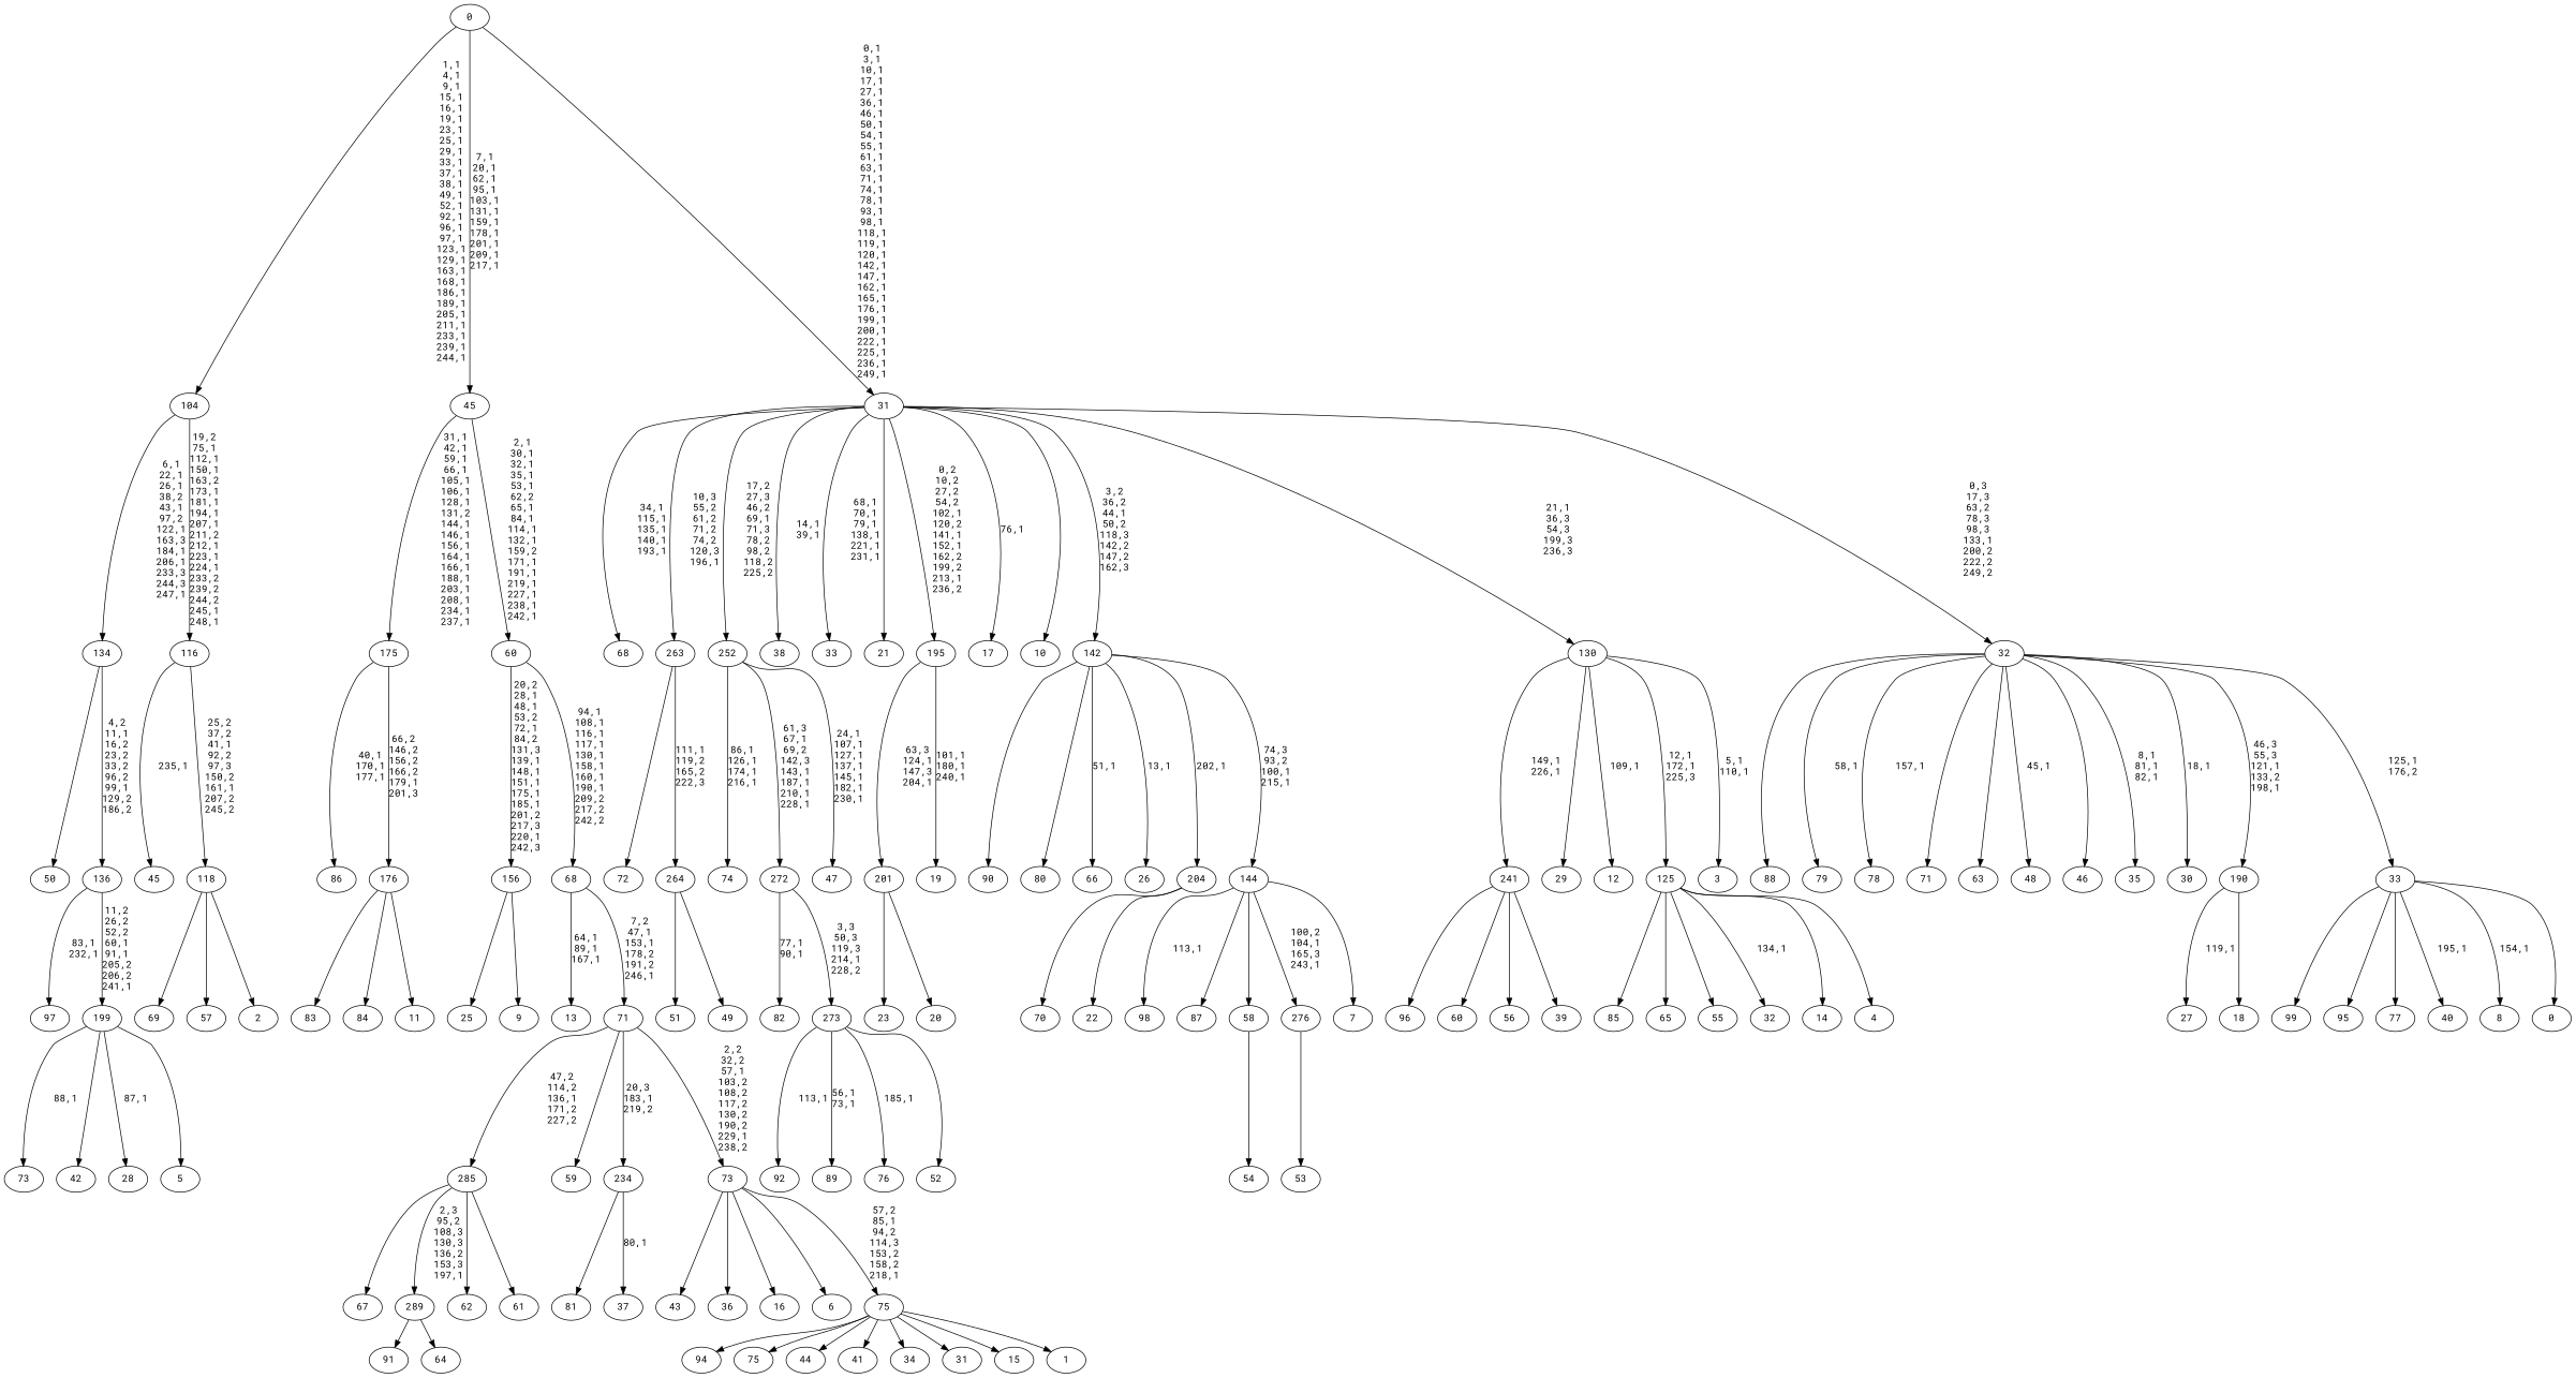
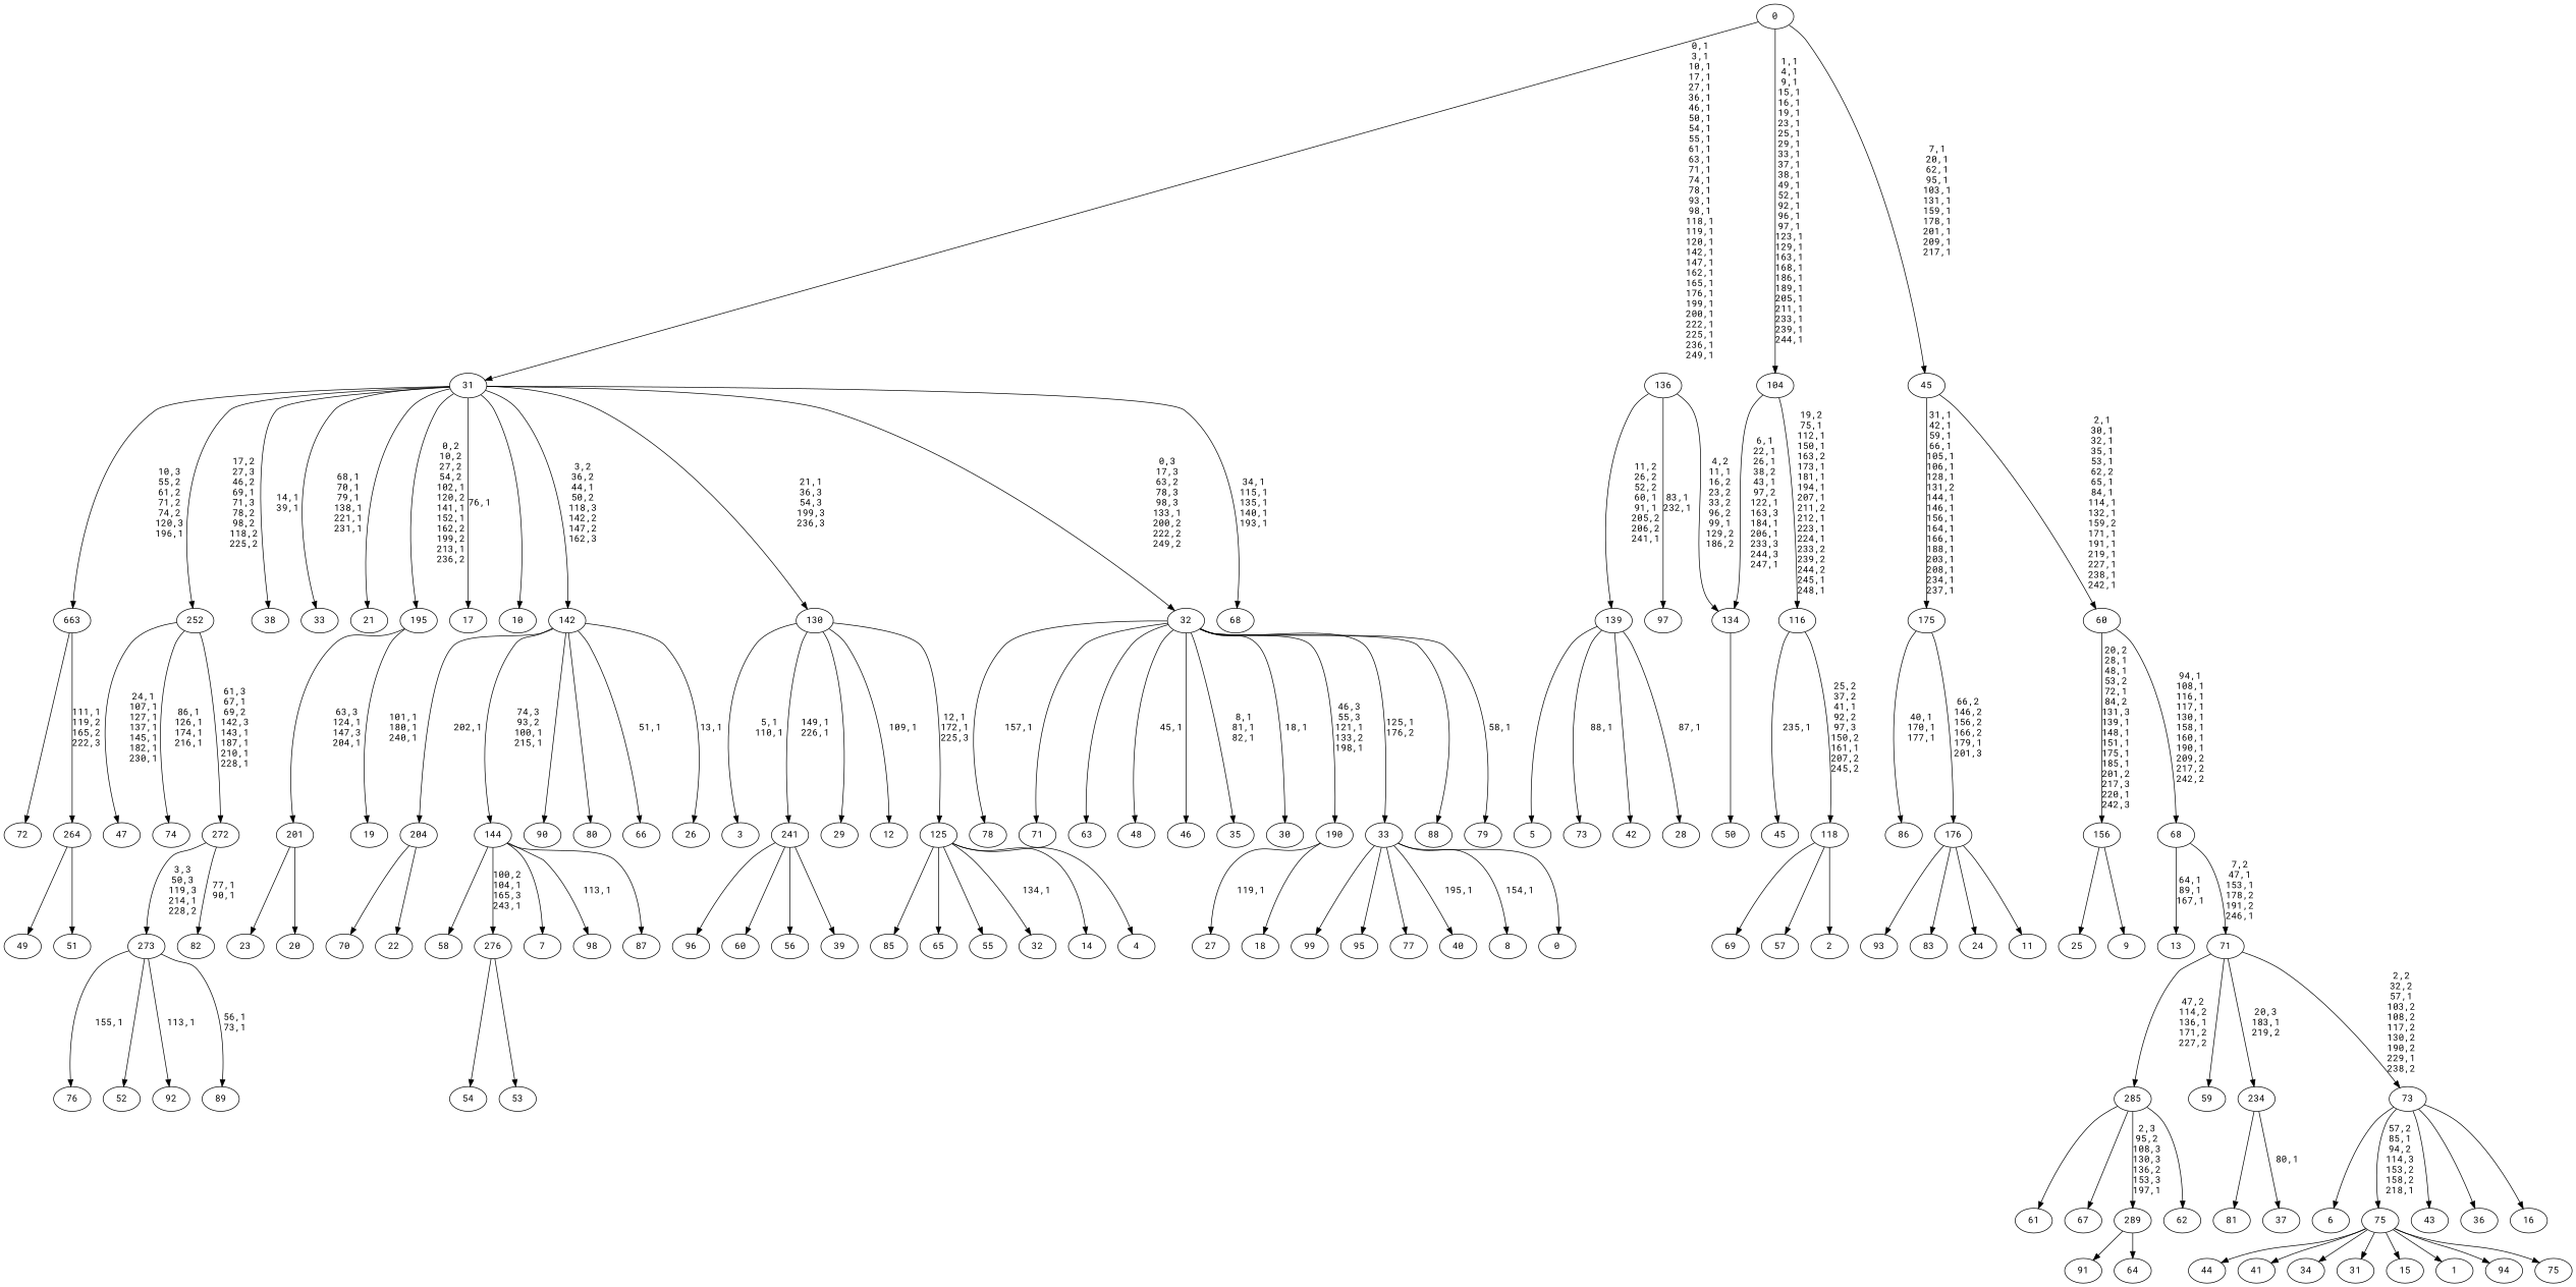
  digraph {
    fontname="Roboto Mono"
    node [fontname="Roboto Mono"]
    edge [fontname="Roboto Mono"]
    n1 [label=99]
    n2 [label=98]
    n3 [label=97]
    n4 [label=96]
    n5 [label=95]
    n6 [label=94]
+   n7 [label=93]
    n8 [label=92]
    n9 [label=91]
    n10 [label=90]
    n11 [label=89]
    n12 [label=88]
    n13 [label=87]
    n14 [label=86]
    n15 [label=85]
    n16 [label=83]
    n17 [label=82]
    n18 [label=81]
    n19 [label=80]
    n20 [label=79]
    n21 [label=78]
    n22 [label=77]
    n23 [label=76]
    n24 [label=75]
    n25 [label=74]
    n26 [label=73]
    n27 [label=72]
    n28 [label=71]
    n29 [label=70]
    n30 [label=69]
    n31 [label=68]
    n32 [label=67]
    n33 [label=66]
    n34 [label=65]
    n35 [label=64]
    289
    n37 [label=63]
    n38 [label=62]
    n39 [label=61]
    285
    n41 [label=60]
    n42 [label=59]
    n43 [label=58]
    n44 [label=57]
    n45 [label=56]
    n46 [label=55]
    n47 [label=54]
    n48 [label=53]
    276
    n50 [label=52]
    273
    272
    n53 [label=51]
    n54 [label=50]
    n55 [label=49]
    264
-   263
+   263 [label=663]
    n58 [label=48]
    n59 [label=47]
    252
    n61 [label=46]
    n62 [label=45]
    n63 [label=44]
    n64 [label=43]
    n65 [label=42]
    n66 [label=41]
    n67 [label=40]
    n68 [label=39]
    241
    n70 [label=38]
    n71 [label=37]
    234
    n73 [label=36]
    n74 [label=35]
    n75 [label=34]
    n76 [label=33]
    n77 [label=32]
    n78 [label=31]
    n79 [label=30]
    n80 [label=29]
    n81 [label=28]
    n82 [label=27]
    n83 [label=26]
    n84 [label=25]
-   n85 [label=84]
+   n85 [label=24]
    n86 [label=23]
    n87 [label=22]
    204
    n89 [label=21]
    n90 [label=20]
    201
    n92 [label=19]
    195
    n94 [label=18]
    190
    n96 [label=17]
    n97 [label=16]
    n98 [label=15]
    n99 [label=14]
    n100 [label=13]
    n101 [label=12]
    n102 [label=11]
    176
    175
    n105 [label=10]
    n106 [label=9]
    156
    n108 [label=8]
    n109 [label=7]
    144
    142
    n112 [label=6]
    n113 [label=5]
-   139 [label=199]
+   139
    136
    134
    n117 [label=4]
    125
    n119 [label=3]
    n120 [label=130]
    n121 [label=2]
    118
    116
    104
    n125 [label=1]
    75
    73
    71
    68
    60
    45
    n132 [label=0]
    33
    32
    31
    0
    289 -> n9
    289 -> n35
    285 -> n32
    285 -> 289 [label="2,3\n95,2\n108,3\n130,3\n136,2\n153,3\n197,1"]
    285 -> n38
    285 -> n39
-   n43 -> n47
+   276 -> n47
    276 -> n48
    273 -> n8 [label="113,1"]
    273 -> n11 [label="56,1\n73,1"]
-   273 -> n23 [label="185,1"]
+   273 -> n23 [label="155,1"]
    273 -> n50
    272 -> n17 [label="77,1\n90,1"]
    272 -> 273 [label="3,3\n50,3\n119,3\n214,1\n228,2"]
    264 -> n53
    264 -> n55
    263 -> n27
    263 -> 264 [label="111,1\n119,2\n165,2\n222,3"]
    252 -> n25 [label="86,1\n126,1\n174,1\n216,1"]
    252 -> 272 [label="61,3\n67,1\n69,2\n142,3\n143,1\n187,1\n210,1\n228,1"]
    252 -> n59 [label="24,1\n107,1\n127,1\n137,1\n145,1\n182,1\n230,1"]
    241 -> n4
    241 -> n41
    241 -> n45
    241 -> n68
    234 -> n18
    234 -> n71 [label="80,1"]
    204 -> n29
    204 -> n87
    201 -> n86
    201 -> n90
    195 -> 201 [label="63,3\n124,1\n147,3\n204,1"]
    195 -> n92 [label="101,1\n180,1\n240,1"]
    190 -> n82 [label="119,1"]
    190 -> n94
+   176 -> n7
    176 -> n16
    176 -> n85
    176 -> n102
    175 -> n14 [label="40,1\n170,1\n177,1"]
    175 -> 176 [label="66,2\n146,2\n156,2\n166,2\n179,1\n201,3"]
    156 -> n84
    156 -> n106
    144 -> n2 [label="113,1"]
    144 -> n13
    144 -> n43
    144 -> 276 [label="100,2\n104,1\n165,3\n243,1"]
    144 -> n109
    142 -> n10
    142 -> n19
    142 -> n33 [label="51,1"]
    142 -> n83 [label="13,1"]
    142 -> 204 [label="202,1"]
    142 -> 144 [label="74,3\n93,2\n100,1\n215,1"]
    139 -> n26 [label="88,1"]
    139 -> n65
    139 -> n81 [label="87,1"]
    139 -> n113
    136 -> n3 [label="83,1\n232,1"]
    136 -> 139 [label="11,2\n26,2\n52,2\n60,1\n91,1\n205,2\n206,2\n241,1"]
    134 -> n54
-   134 -> 136 [label="4,2\n11,1\n16,2\n23,2\n33,2\n96,2\n99,1\n129,2\n186,2"]
+   136 -> 134 [label="4,2\n11,1\n16,2\n23,2\n33,2\n96,2\n99,1\n129,2\n186,2"]
    125 -> n15
    125 -> n34
    125 -> n46
    125 -> n77 [label="134,1"]
    125 -> n99
    125 -> n117
    n120 -> 241 [label="149,1\n226,1"]
    n120 -> n80
    n120 -> n101 [label="109,1"]
    n120 -> 125 [label="12,1\n172,1\n225,3"]
    n120 -> n119 [label="5,1\n110,1"]
    118 -> n30
    118 -> n44
    118 -> n121
    116 -> n62 [label="235,1"]
    116 -> 118 [label="25,2\n37,2\n41,1\n92,2\n97,3\n150,2\n161,1\n207,2\n245,2"]
    104 -> 134 [label="6,1\n22,1\n26,1\n38,2\n43,1\n97,2\n122,1\n163,3\n184,1\n206,1\n233,3\n244,3\n247,1"]
    104 -> 116 [label="19,2\n75,1\n112,1\n150,1\n163,2\n173,1\n181,1\n194,1\n207,1\n211,2\n212,1\n223,1\n224,1\n233,2\n239,2\n244,2\n245,1\n248,1"]
    75 -> n6
    75 -> n24
    75 -> n63
    75 -> n66
    75 -> n75
    75 -> n78
    75 -> n98
    75 -> n125
    73 -> n64
    73 -> n73
    73 -> n97
    73 -> n112
    73 -> 75 [label="57,2\n85,1\n94,2\n114,3\n153,2\n158,2\n218,1"]
    71 -> 285 [label="47,2\n114,2\n136,1\n171,2\n227,2"]
    71 -> n42
    71 -> 234 [label="20,3\n183,1\n219,2"]
    71 -> 73 [label="2,2\n32,2\n57,1\n103,2\n108,2\n117,2\n130,2\n190,2\n229,1\n238,2"]
    68 -> n100 [label="64,1\n89,1\n167,1"]
    68 -> 71 [label="7,2\n47,1\n153,1\n178,2\n191,2\n246,1"]
    60 -> 156 [label="20,2\n28,1\n48,1\n53,2\n72,1\n84,2\n131,3\n139,1\n148,1\n151,1\n175,1\n185,1\n201,2\n217,3\n220,1\n242,3"]
    60 -> 68 [label="94,1\n108,1\n116,1\n117,1\n130,1\n158,1\n160,1\n190,1\n209,2\n217,2\n242,2"]
    45 -> 175 [label="31,1\n42,1\n59,1\n66,1\n105,1\n106,1\n128,1\n131,2\n144,1\n146,1\n156,1\n164,1\n166,1\n188,1\n203,1\n208,1\n234,1\n237,1"]
    45 -> 60 [label="2,1\n30,1\n32,1\n35,1\n53,1\n62,2\n65,1\n84,1\n114,1\n132,1\n159,2\n171,1\n191,1\n219,1\n227,1\n238,1\n242,1"]
    33 -> n1
    33 -> n5
    33 -> n22
    33 -> n67 [label="195,1"]
    33 -> n108 [label="154,1"]
    33 -> n132
    32 -> n12
    32 -> n20 [label="58,1"]
    32 -> n21 [label="157,1"]
    32 -> n28
    32 -> n37
    32 -> n58 [label="45,1"]
    32 -> n61
    32 -> n74 [label="8,1\n81,1\n82,1"]
    32 -> n79 [label="18,1"]
    32 -> 190 [label="46,3\n55,3\n121,1\n133,2\n198,1"]
    32 -> 33 [label="125,1\n176,2"]
    31 -> n31 [label="34,1\n115,1\n135,1\n140,1\n193,1"]
    31 -> 263 [label="10,3\n55,2\n61,2\n71,2\n74,2\n120,3\n196,1"]
    31 -> 252 [label="17,2\n27,3\n46,2\n69,1\n71,3\n78,2\n98,2\n118,2\n225,2"]
    31 -> n70 [label="14,1\n39,1"]
    31 -> n76 [label="68,1\n70,1\n79,1\n138,1\n221,1\n231,1"]
    31 -> n89
    31 -> 195 [label="0,2\n10,2\n27,2\n54,2\n102,1\n120,2\n141,1\n152,1\n162,2\n199,2\n213,1\n236,2"]
    31 -> n96 [label="76,1"]
    31 -> n105
    31 -> 142 [label="3,2\n36,2\n44,1\n50,2\n118,3\n142,2\n147,2\n162,3"]
    31 -> n120 [label="21,1\n36,3\n54,3\n199,3\n236,3"]
    31 -> 32 [label="0,3\n17,3\n63,2\n78,3\n98,3\n133,1\n200,2\n222,2\n249,2"]
    0 -> 104 [label="1,1\n4,1\n9,1\n15,1\n16,1\n19,1\n23,1\n25,1\n29,1\n33,1\n37,1\n38,1\n49,1\n52,1\n92,1\n96,1\n97,1\n123,1\n129,1\n163,1\n168,1\n186,1\n189,1\n205,1\n211,1\n233,1\n239,1\n244,1"]
    0 -> 45 [label="7,1\n20,1\n62,1\n95,1\n103,1\n131,1\n159,1\n178,1\n201,1\n209,1\n217,1"]
    0 -> 31 [label="0,1\n3,1\n10,1\n17,1\n27,1\n36,1\n46,1\n50,1\n54,1\n55,1\n61,1\n63,1\n71,1\n74,1\n78,1\n93,1\n98,1\n118,1\n119,1\n120,1\n142,1\n147,1\n162,1\n165,1\n176,1\n199,1\n200,1\n222,1\n225,1\n236,1\n249,1"]
  }
